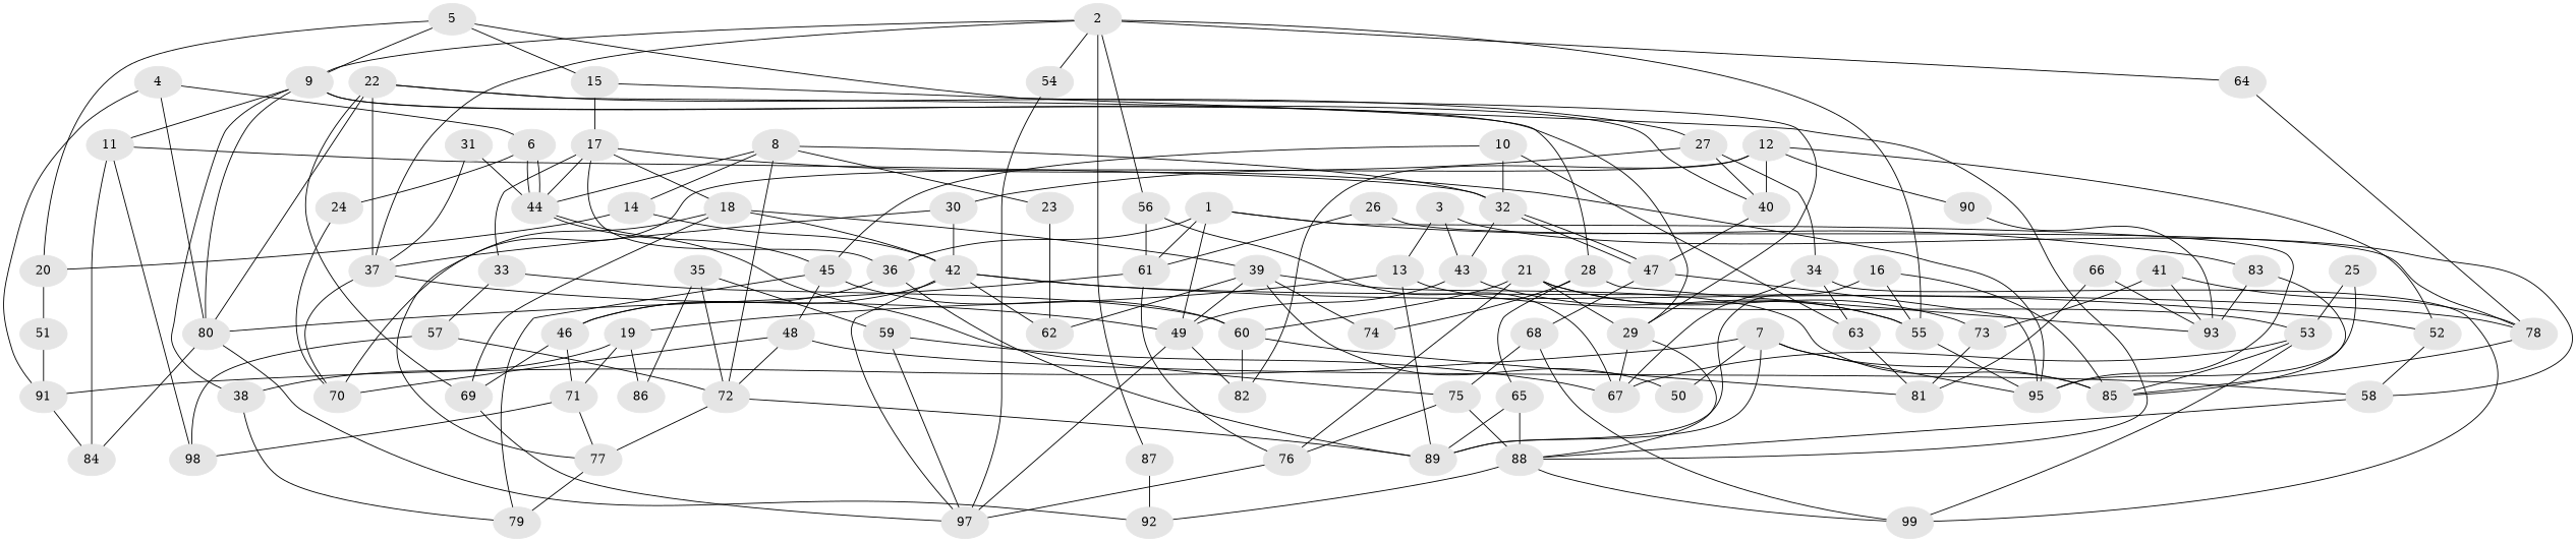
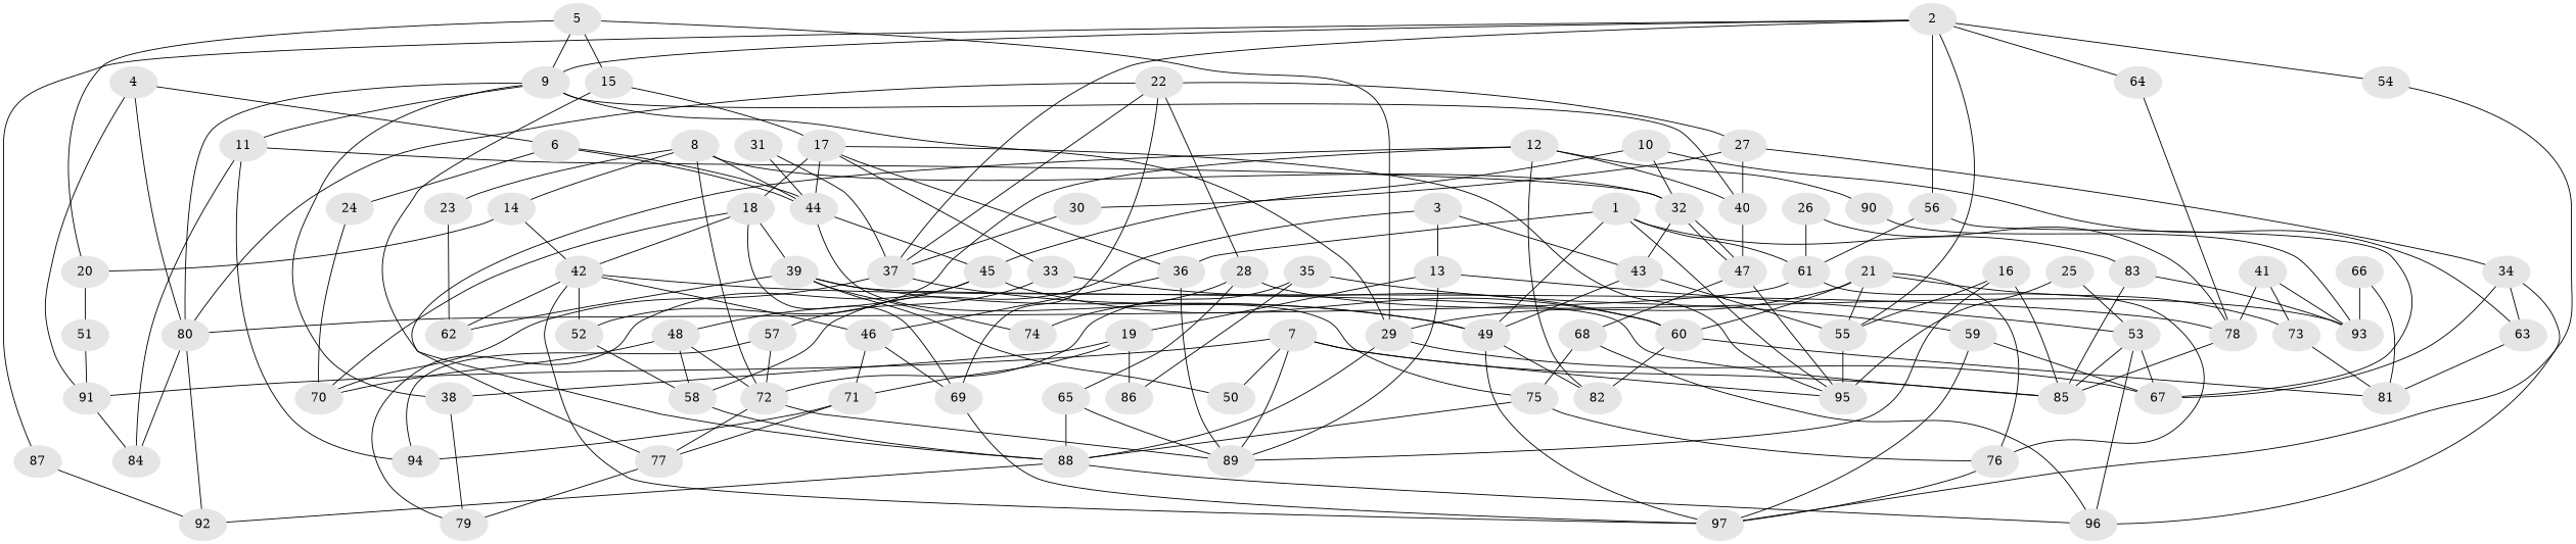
  graph {
    node [color=gray90 style=filled]
    1
    36
    49
    61
    83
    95
    89
    46
    82
    97
    80
    76
    85
    93
    2
    9
    37
    54
    55
    56
    64
    87
    29
    11
    38
    40
    70
    67
    78
    92
    3
    13
    43
    58
    19
    53
    88
    4
    6
    91
    24
    44
    84
    5
    15
    20
    17
    51
    45
    75
    7
    50
    8
    14
    23
    32
    72
    42
    62
    47
    77
-   94 [label=98]
+   94
    79
    10
    63
    60
    48
    81
    12
    52
    90
    71
    86
-   96 [label=99]
+   96
    18
    33
    16
    39
    69
    57
    74
    21
    73
    22
    27
    28
    30
    34
    65
    25
    26
    31
    68
    35
    59
    41
    66
    1 -- 36
    1 -- 49
    1 -- 61
    1 -- 83
    1 -- 95
    36 -- 89
    36 -- 46
    49 -- 82
    49 -- 97
    61 -- 80
    61 -- 76
    83 -- 85
    83 -- 93
    46 -- 71
    46 -- 69
    80 -- 92
    80 -- 84
    76 -- 97
    2 -- 9
    2 -- 37
    2 -- 54
    2 -- 55
    2 -- 56
    2 -- 64
    2 -- 87
    9 -- 80
    9 -- 29
    9 -- 11
    9 -- 38
    9 -- 40
    37 -- 49
    37 -- 70
    54 -- 97
    55 -- 95
    56 -- 61
    56 -- 67
    64 -- 78
    87 -- 92
    29 -- 67
    29 -- 88
    11 -- 84
    11 -- 32
    11 -- 94
    38 -- 79
    40 -- 47
    78 -- 85
    3 -- 13
    3 -- 43
    3 -- 58
    13 -- 89
    13 -- 19
    13 -- 53
    43 -- 49
    43 -- 55
    58 -- 88
    19 -- 38
    19 -- 71
    19 -- 86
    53 -- 85
    53 -- 67
    53 -- 96
    88 -- 92
    88 -- 96
    4 -- 80
    4 -- 6
    4 -- 91
    6 -- 24
    6 -- 44
    6 -- 44
    91 -- 84
    24 -- 70
    44 -- 45
    44 -- 75
    5 -- 9
    5 -- 29
    5 -- 15
    5 -- 20
    15 -- 88
    15 -- 17
    20 -- 51
    17 -- 36
    17 -- 95
    17 -- 44
    17 -- 18
    17 -- 33
    51 -- 91
    45 -- 79
    45 -- 60
    45 -- 48
    75 -- 76
    75 -- 88
    7 -- 95
    7 -- 89
    7 -- 85
    7 -- 91
    7 -- 50
    8 -- 44
    8 -- 14
    8 -- 23
    8 -- 32
    8 -- 72
    14 -- 20
    14 -- 42
    23 -- 62
    32 -- 43
    32 -- 47
    32 -- 47
    72 -- 89
    72 -- 77
    42 -- 46
    42 -- 97
    42 -- 78
    42 -- 62
    42 -- 52
    47 -- 95
    47 -- 68
    77 -- 79
    10 -- 45
    10 -- 32
    10 -- 63
    63 -- 81
    60 -- 82
    60 -- 81
    48 -- 70
    48 -- 58
    48 -- 72
    12 -- 82
    12 -- 40
    12 -- 77
    12 -- 52
    12 -- 90
    52 -- 58
    90 -- 93
    71 -- 77
    71 -- 94
    18 -- 70
    18 -- 42
    18 -- 39
    18 -- 69
    33 -- 60
    33 -- 57
    16 -- 89
    16 -- 85
    16 -- 55
    39 -- 49
    39 -- 85
    39 -- 50
    39 -- 62
    39 -- 74
    69 -- 97
    57 -- 72
    57 -- 94
    21 -- 76
    21 -- 55
    21 -- 29
    21 -- 60
    21 -- 73
    73 -- 81
    22 -- 80
    22 -- 37
    22 -- 69
    22 -- 27
    22 -- 28
    27 -- 40
    27 -- 30
    27 -- 34
    28 -- 93
    28 -- 74
    28 -- 65
    30 -- 37
-   30 -- 42
    34 -- 67
    34 -- 63
    34 -- 96
    65 -- 89
    65 -- 88
    25 -- 95
    25 -- 53
    26 -- 61
    26 -- 78
    31 -- 37
    31 -- 44
    68 -- 75
    68 -- 96
    35 -- 72
    35 -- 86
    35 -- 59
    59 -- 97
    59 -- 67
    41 -- 93
    41 -- 78
    41 -- 73
    66 -- 93
    66 -- 81
  }
